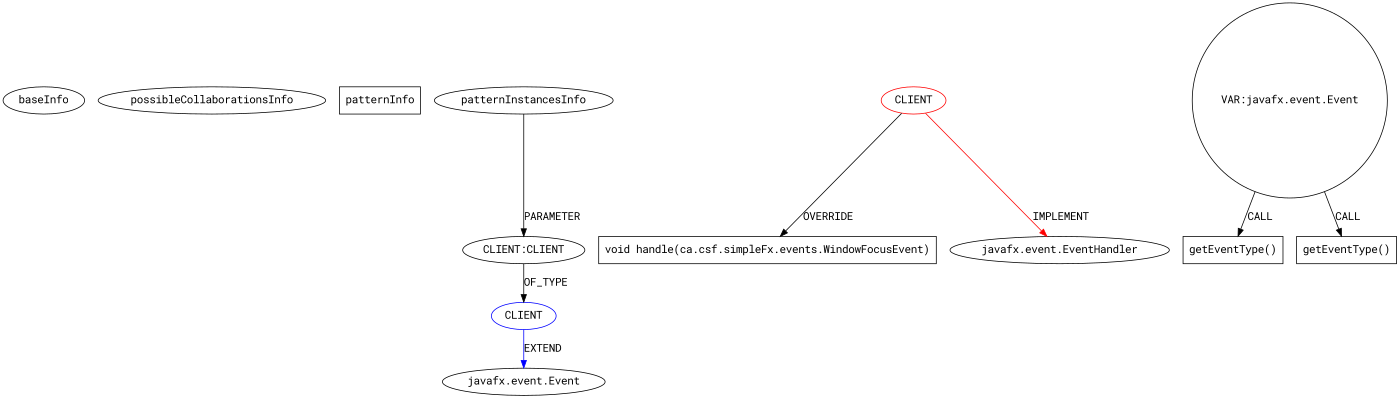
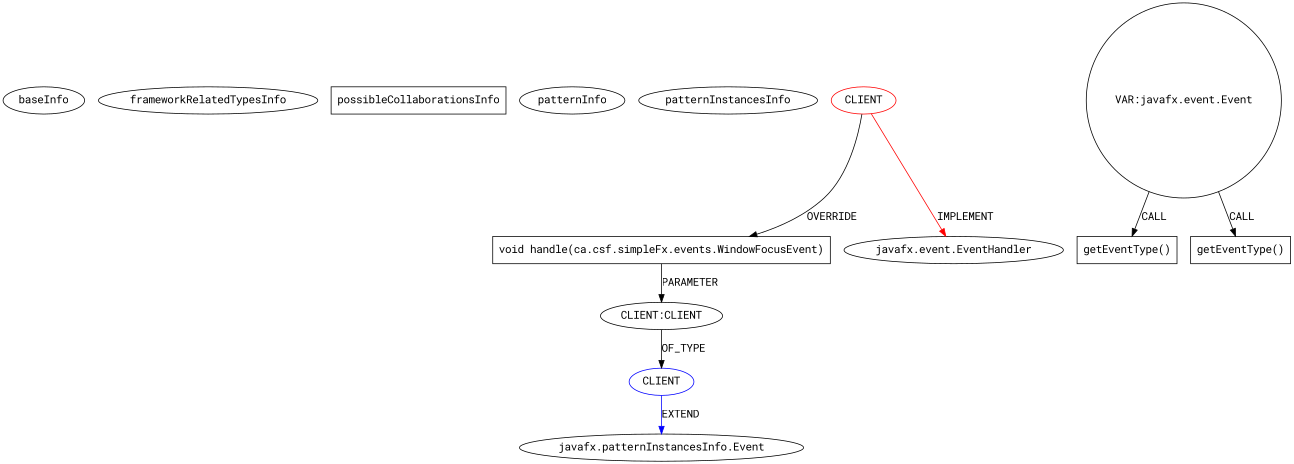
  digraph {
    fontname="Roboto Mono"
    node [fontname="Roboto Mono" isFrameworkType=false]
    edge [fontname="Roboto Mono"]
    baseInfo [category=pattern graphId=4436 isAnonymous=false possibleRelation=true isFrameworkType=""]
-   possibleCollaborationsInfo [0="4436~PARAMETER_TYPE_DECLARATION-OVERRIDING_METHOD_DECLARATION-~javafx.event.EventHandler ~javafx.event.Event ~false~false" isFrameworkType=""]
-   patternInfo [frequency=2.0 patternRootClient=0 shape=box isFrameworkType=""]
+   frameworkRelatedTypesInfo [0="javafx.event.EventHandler" isFrameworkType=""]
+   possibleCollaborationsInfo [0="4436~PARAMETER_TYPE_DECLARATION-OVERRIDING_METHOD_DECLARATION-~javafx.event.EventHandler ~javafx.event.Event ~false~false" shape=box isFrameworkType=""]
+   patternInfo [frequency=2.0 patternRootClient=0 isFrameworkType=""]
    patternInstancesInfo [0="GFrenette-Lareault-TP2_Demineur~/GFrenette-Lareault-TP2_Demineur/TP2_Demineur-master/TP2_Demineur/TP2_Demineur/src/ca/csf/TP2_Demineur/MainWindowController.java~MainWindowController~483" 1="dominique09-TP2-Demineur~/dominique09-TP2-Demineur/TP2-Demineur-master/src/ca/csf/minesweeper/MainController.java~MainWindowFocusHandler~2525" isFrameworkType=""]
    n6 [label="void handle(ca.csf.simpleFx.events.WindowFocusEvent)" shape=box vertexType=OVERRIDING_METHOD_DECLARATION]
    n7 [label="CLIENT:CLIENT" vertexType=PARAMETER_DECLARATION]
    n8 [color=blue label=CLIENT vertexType=REFERENCE_CLIENT_CLASS_DECLARATION]
    n9 [label="VAR:javafx.event.Event" shape=circle vertexType=VARIABLE_EXPRESION]
    n10 [label="getEventType()" shape=box vertexType=INSIDE_CALL]
    n11 [label="getEventType()" shape=box vertexType=INSIDE_CALL]
    n12 [color=red label=CLIENT vertexType=ROOT_CLIENT_CLASS_DECLARATION]
    n13 [label="javafx.event.EventHandler" vertexType=FRAMEWORK_INTERFACE_TYPE]
-   n14 [label="javafx.event.Event" vertexType=FRAMEWORK_CLASS_TYPE]
-   patternInstancesInfo -> n7 [label=PARAMETER]
+   n14 [label="javafx.patternInstancesInfo.Event" vertexType=FRAMEWORK_CLASS_TYPE]
+   n6 -> n7 [label=PARAMETER]
    n7 -> n8 [label=OF_TYPE]
    n8 -> n14 [color=blue label=EXTEND]
    n9 -> n10 [label=CALL]
    n9 -> n11 [label=CALL]
    n12 -> n6 [label=OVERRIDE]
    n12 -> n13 [color=red label=IMPLEMENT]
  }
